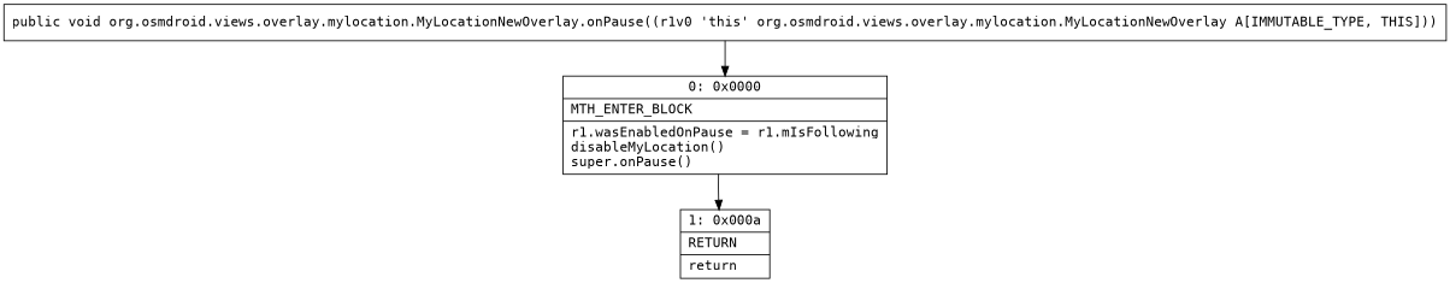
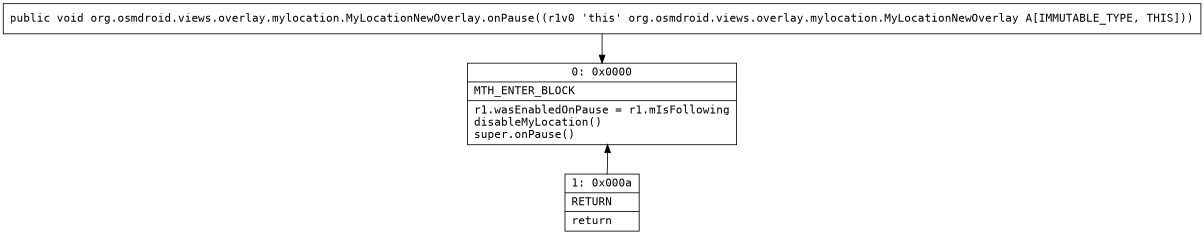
  digraph {
    fontname="DejaVu Sans Mono"
    node [shape=record fontname="DejaVu Sans Mono"]
    edge [fontname="DejaVu Sans Mono"]
    n1 [label="{0\:\ 0x0000|MTH_ENTER_BLOCK\l|r1.wasEnabledOnPause = r1.mIsFollowing\ldisableMyLocation()\lsuper.onPause()\l}"]
    n2 [label="{1\:\ 0x000a|RETURN\l|return\l}"]
    n3 [label="{public void org.osmdroid.views.overlay.mylocation.MyLocationNewOverlay.onPause((r1v0 'this' org.osmdroid.views.overlay.mylocation.MyLocationNewOverlay A[IMMUTABLE_TYPE, THIS])) }"]
-   n1 -> n2
+   n2 -> n1
    n3 -> n1
  }
